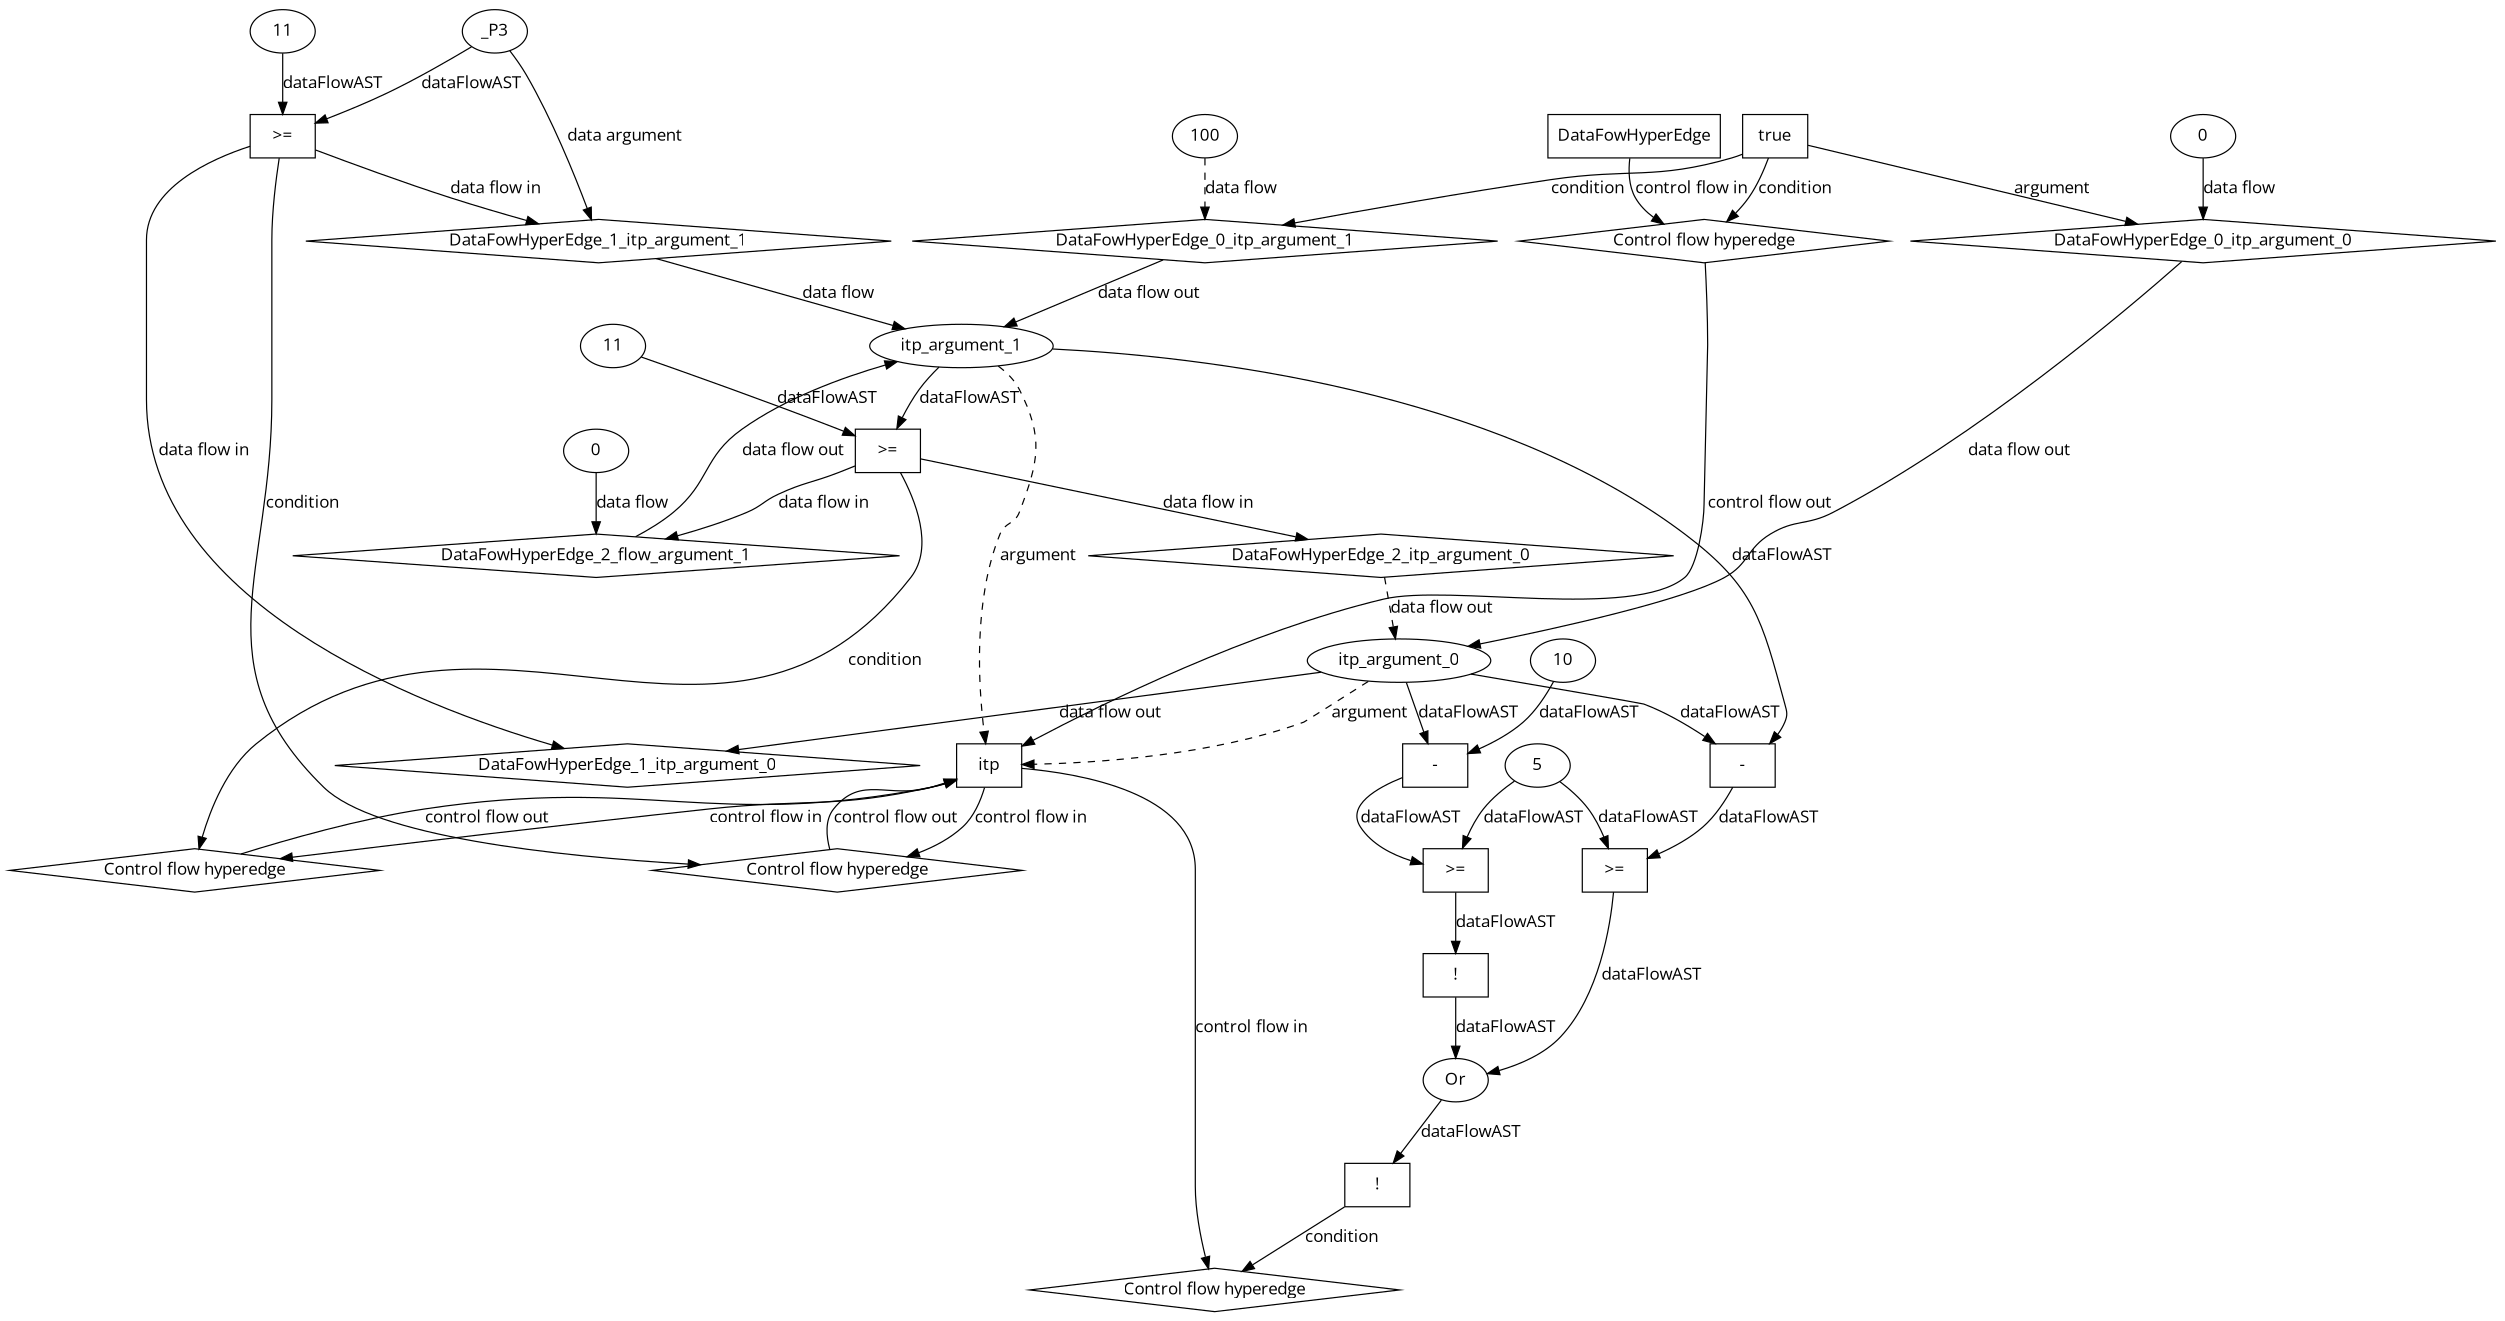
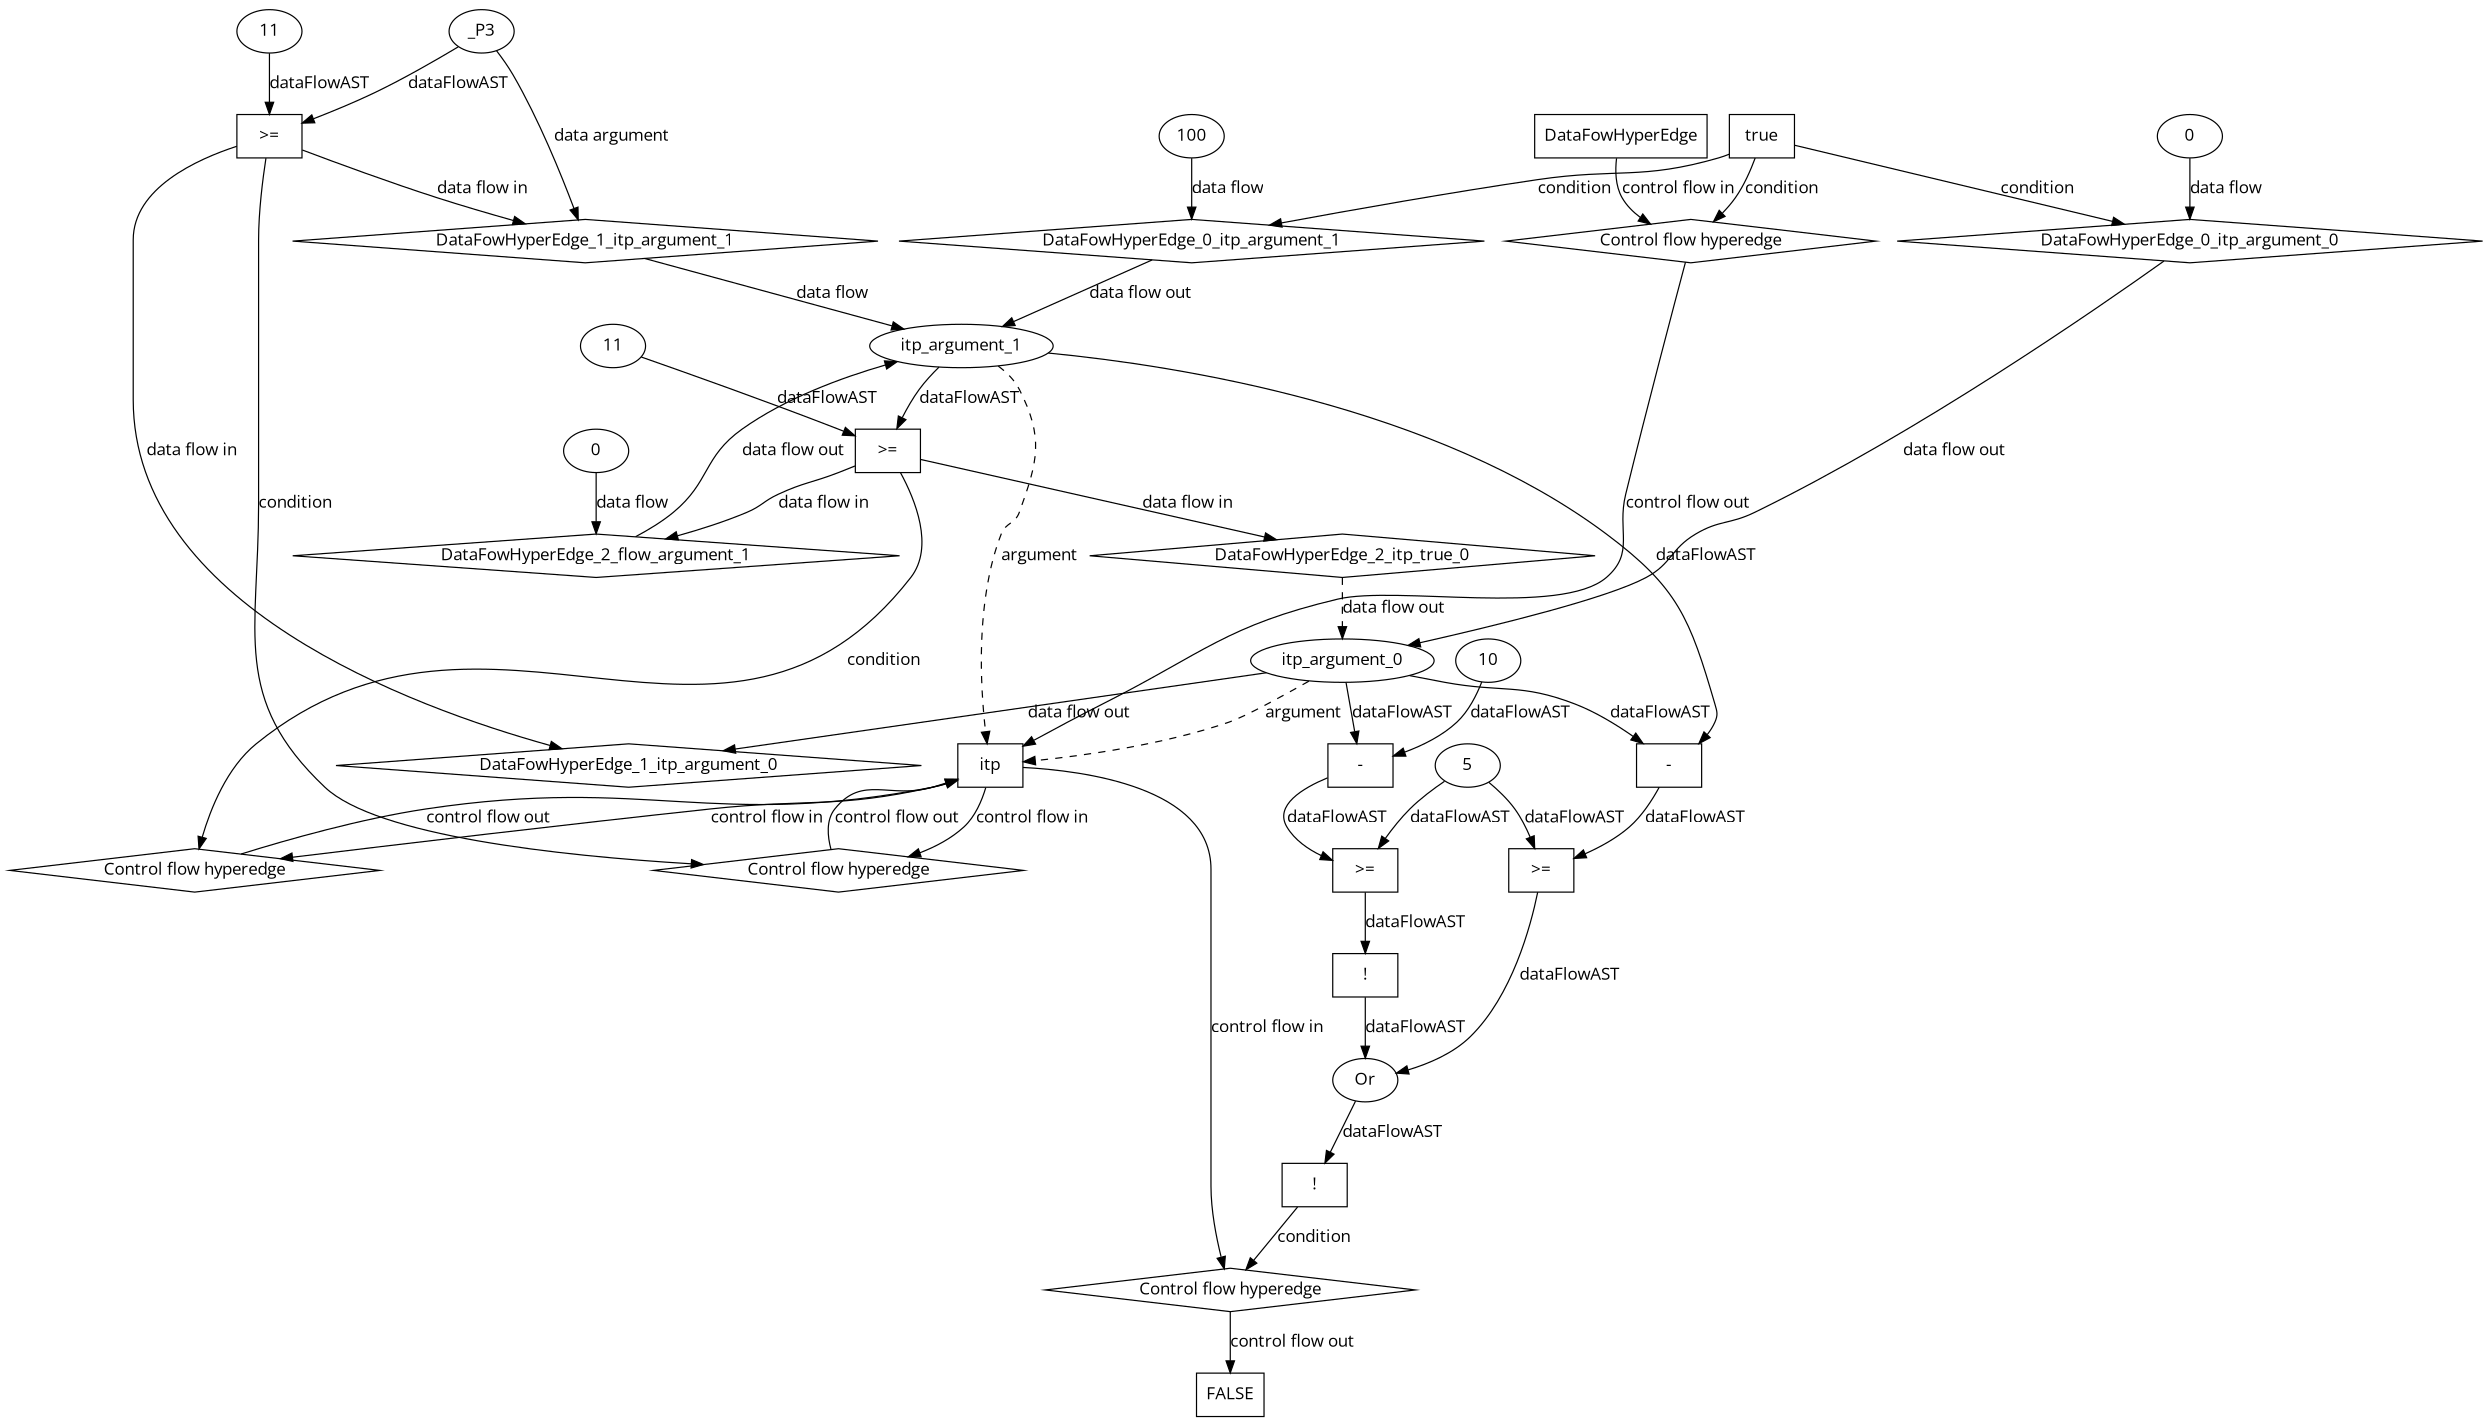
  digraph {
    fontname="Open Sans"
    node [fontname="Open Sans" shape=rect]
    edge [fontname="Open Sans"]
    n1 [label=itp nodeName=itp]
    n2 [label="Control flow hyperedge" nodeName=ControlFowHyperEdge_1 shape=diamond]
    n3 [label="Control flow hyperedge" nodeName=ControlFowHyperEdge_2 shape=diamond]
    n4 [label="Control flow hyperedge" nodeName=ControlFowHyperEdge_3 shape=diamond]
+   n5 [label=FALSE nodeName=FALSE]
    n6 [label=DataFowHyperEdge nodeName=Initial]
    n7 [label="Control flow hyperedge" nodeName=ControlFowHyperEdge_0 shape=diamond]
    n8 [label=itp_argument_0 nodeName=argument0 shape=oval]
    n9 [label="-" nodeName=xxxFALSE___itp_3xxxguard_0_node_4]
    n10 [label="-" nodeName=xxxFALSE___itp_3xxxguard_0_node_9]
    n11 [label=DataFowHyperEdge_1_itp_argument_0 nodeName=DataFowHyperEdge_1_itp_argument_0 shape=diamond]
    n12 [label=">=" nodeName=xxxFALSE___itp_3xxxguard_0_node_3]
    n13 [label=">=" nodeName=xxxFALSE___itp_3xxxguard_0_node_8]
    n14 [label=itp_argument_1 nodeName=argument1 shape=oval]
    n15 [label=">=" nodeName=xxxitp___itp_2xxxguard_0_node_0]
    n16 [label=DataFowHyperEdge_2_flow_argument_1 nodeName=DataFowHyperEdge_2_itp_argument_1 shape=diamond]
-   n17 [label=DataFowHyperEdge_2_itp_argument_0 nodeName=DataFowHyperEdge_2_itp_argument_0 shape=diamond]
+   n17 [label=DataFowHyperEdge_2_itp_true_0 nodeName=DataFowHyperEdge_2_itp_argument_0 shape=diamond]
    n18 [label=true nodeName=true_0]
    n19 [label=DataFowHyperEdge_0_itp_argument_0 nodeName=DataFowHyperEdge_0_itp_argument_0 shape=diamond]
    n20 [label=DataFowHyperEdge_0_itp_argument_1 nodeName=DataFowHyperEdge_0_itp_argument_1 shape=diamond]
    n21 [label=0 nodeName=xxxitp___Initial_0xxxdataFlow_0_node_0 shape=""]
    n22 [label=100 nodeName=xxxitp___Initial_0xxxdataFlow1_node_0 shape=""]
    n23 [label=">=" nodeName=xxxitp___itp_1xxxguard_0_node_0]
    n24 [label=DataFowHyperEdge_1_itp_argument_1 nodeName=DataFowHyperEdge_1_itp_argument_1 shape=diamond]
    n25 [label=11 nodeName=xxxitp___itp_1xxxguard_0_node_1 shape=""]
    n26 [label=_P3 nodeName=xxxitp___itp_1xxxdataFlow_0_node_0 shape=""]
    n27 [label=11 nodeName=xxxitp___itp_2xxxguard_0_node_2 shape=""]
    n28 [label=0 nodeName=xxxitp___itp_2xxxdataFlow_0_node_0 shape=""]
    n29 [label="!" nodeName=xxxFALSE___itp_3xxxguard_0_node_0]
    n30 [label=Or nodeName=xxxFALSE___itp_3xxxguard_0_node_1 shape=""]
    n31 [label="!" nodeName=xxxFALSE___itp_3xxxguard_0_node_2]
    n32 [label=10 nodeName=xxxFALSE___itp_3xxxguard_0_node_6 shape=""]
    n33 [label=5 nodeName=xxxFALSE___itp_3xxxguard_0_node_7 shape=""]
    n1 -> n2 [label="control flow in"]
    n1 -> n3 [label="control flow in"]
    n1 -> n4 [label="control flow in"]
    n2 -> n1 [label="control flow out"]
    n3 -> n1 [label="control flow out"]
+   n4 -> n5 [label="control flow out"]
    n6 -> n7 [label="control flow in"]
    n7 -> n1 [label="control flow out"]
    n8 -> n1 [label=argument style=dashed]
    n8 -> n9 [label=dataFlowAST]
    n8 -> n10 [label=dataFlowAST]
    n8 -> n11 [label="data flow out"]
    n9 -> n12 [label=dataFlowAST]
    n10 -> n13 [label=dataFlowAST]
    n12 -> n31 [label=dataFlowAST]
    n13 -> n30 [label=dataFlowAST]
    n14 -> n1 [label=argument style=dashed]
    n14 -> n10 [label=dataFlowAST]
    n14 -> n15 [label=dataFlowAST]
    n15 -> n3 [label=condition]
    n15 -> n16 [label="data flow in"]
    n15 -> n17 [label="data flow in"]
    n16 -> n14 [label="data flow out"]
    n17 -> n8 [label="data flow out" style=dashed]
    n18 -> n7 [label=condition]
-   n18 -> n19 [label=argument]
+   n18 -> n19 [label=condition]
    n18 -> n20 [label=condition]
    n19 -> n8 [label="data flow out"]
    n20 -> n14 [label="data flow out"]
    n21 -> n19 [label="data flow"]
-   n22 -> n20 [label="data flow" style=dashed]
+   n22 -> n20 [label="data flow"]
    n23 -> n2 [label=condition]
    n23 -> n11 [label="data flow in"]
    n23 -> n24 [label="data flow in"]
    n24 -> n14 [label="data flow"]
    n25 -> n23 [label=dataFlowAST]
    n26 -> n23 [label=dataFlowAST]
    n26 -> n24 [label="data argument"]
    n27 -> n15 [label=dataFlowAST]
    n28 -> n16 [label="data flow"]
    n29 -> n4 [label=condition]
    n30 -> n29 [label=dataFlowAST]
    n31 -> n30 [label=dataFlowAST]
    n32 -> n9 [label=dataFlowAST]
    n33 -> n12 [label=dataFlowAST]
    n33 -> n13 [label=dataFlowAST]
  }
